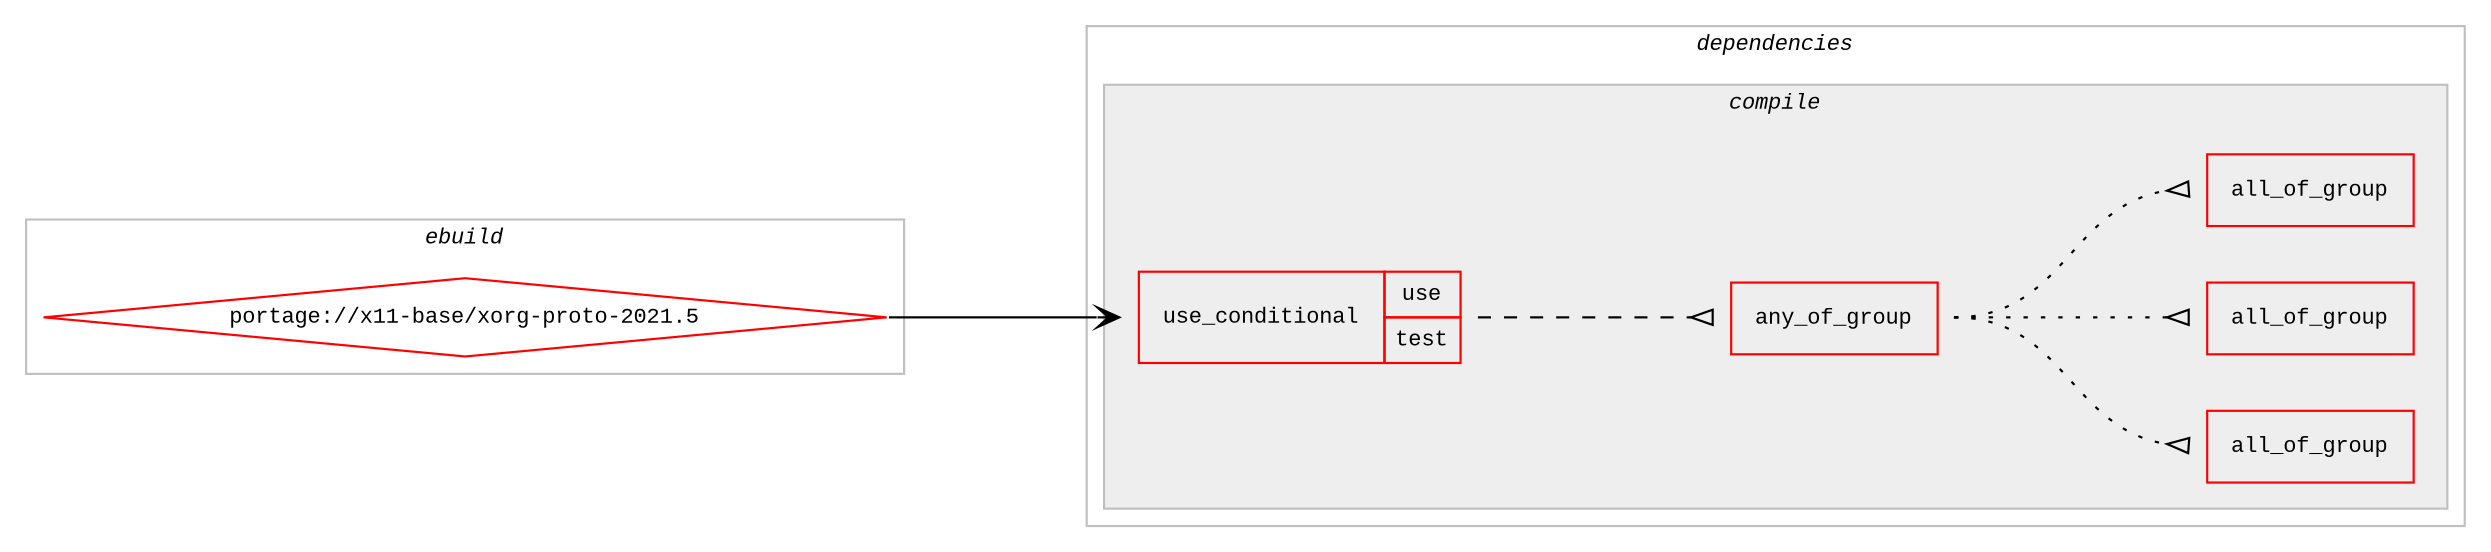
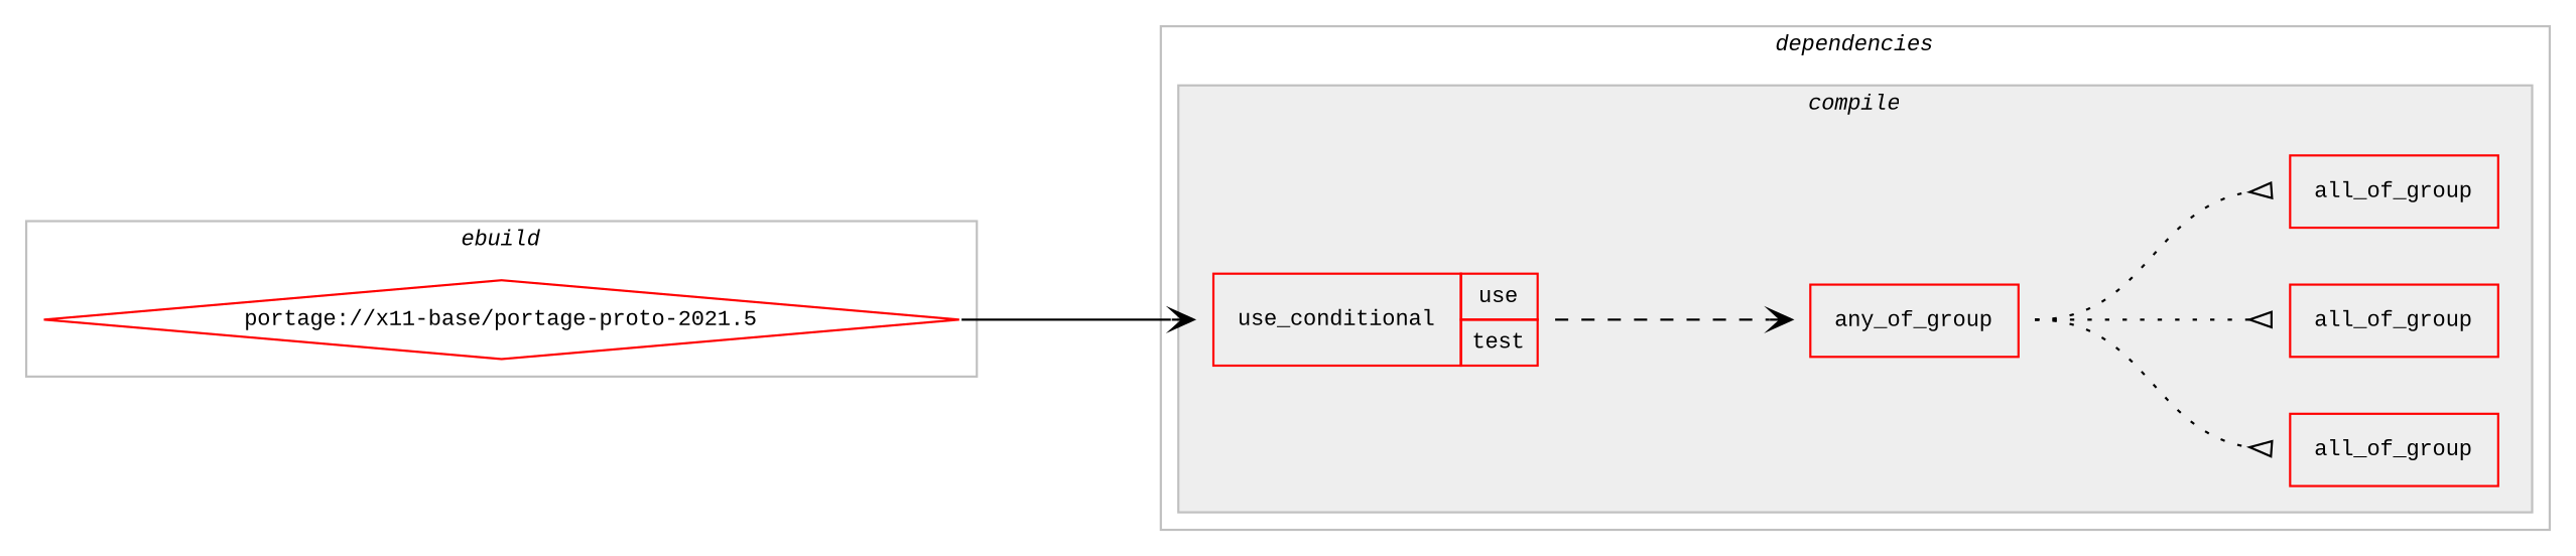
  digraph {
    compound=true
    concentrate=true
    fontname="Liberation Mono"
    fontsize=10
    newrank=true
    rankdir=LR
    ranksep=1.5
    node [color=red fontname="Liberation Mono" fontsize=10 shape=none]
    edge [arrowhead=oinv fontname="Liberation Mono" headport=w style=dotted tailport=e weight=20]
-   n1 [label="portage://x11-base/xorg-proto-2021.5" shape=diamond width=4]
+   n1 [label="portage://x11-base/portage-proto-2021.5" shape=diamond width=4]
    n2 [label=<<TABLE BORDER="0" CELLBORDER="1" CELLSPACING="0" CELLPADDING="4"><TR><TD CELLPADDING="10">all_of_group</TD></TR></TABLE>>]
    n3 [label=<<TABLE BORDER="0" CELLBORDER="1" CELLSPACING="0" CELLPADDING="4"><TR><TD CELLPADDING="10">all_of_group</TD></TR></TABLE>>]
    n4 [label=<<TABLE BORDER="0" CELLBORDER="1" CELLSPACING="0" CELLPADDING="4"><TR><TD CELLPADDING="10">all_of_group</TD></TR></TABLE>>]
    n5 [label=<<TABLE BORDER="0" CELLBORDER="1" CELLSPACING="0" CELLPADDING="4"><TR><TD CELLPADDING="10">any_of_group</TD></TR></TABLE>>]
    n6 [label=<<TABLE BORDER="0" CELLBORDER="1" CELLSPACING="0" CELLPADDING="4"><TR><TD ROWSPAN="3" CELLPADDING="10">use_conditional</TD></TR><TR><TD>use</TD></TR><TR><TD>test</TD></TR></TABLE>>]
    subgraph cluster_1 {
      color=gray
      label=<<i>ebuild</i>>
      rank=same
      n1
    }
    subgraph cluster_2 {
      color=gray
      label=<<i>dependencies</i>>
      subgraph cluster_3 {
        color=gray
        fillcolor="#eeeeee"
        label=<<i>compile</i>>
        style=filled
        subgraph sub_4 {
          color=gray
          fillcolor="#eeeeee"
          label=<<i>compile</i>>
          style=filled
          n6
          subgraph sub_5 {
            color=gray
            fillcolor="#eeeeee"
            label=<<i>compile</i>>
            style=filled
            n5
            subgraph sub_6 {
              color=gray
              fillcolor="#eeeeee"
              label=<<i>compile</i>>
              style=filled
              n2
            }
            subgraph sub_7 {
              color=gray
              fillcolor="#eeeeee"
              label=<<i>compile</i>>
              style=filled
              n3
            }
            subgraph sub_8 {
              color=gray
              fillcolor="#eeeeee"
              label=<<i>compile</i>>
              style=filled
              n4
            }
          }
        }
      }
      subgraph cluster_9 {
        color=gray
        fillcolor="#eeeeee"
        label=<<i>compile and run</i>>
        style=filled
      }
      subgraph cluster_10 {
        color=gray
        fillcolor="#eeeeee"
        label=<<i>run</i>>
        style=filled
      }
    }
    subgraph cluster_11 {
      color=gray
      label=<<i>candidates</i>>
      rank=same
    }
    n1 -> n6 [arrowhead=vee style=solid]
    n5 -> n2
    n5 -> n3
    n5 -> n4
-   n6 -> n5 [style=dashed]
+   n6 -> n5 [arrowhead=vee style=dashed]
  }
